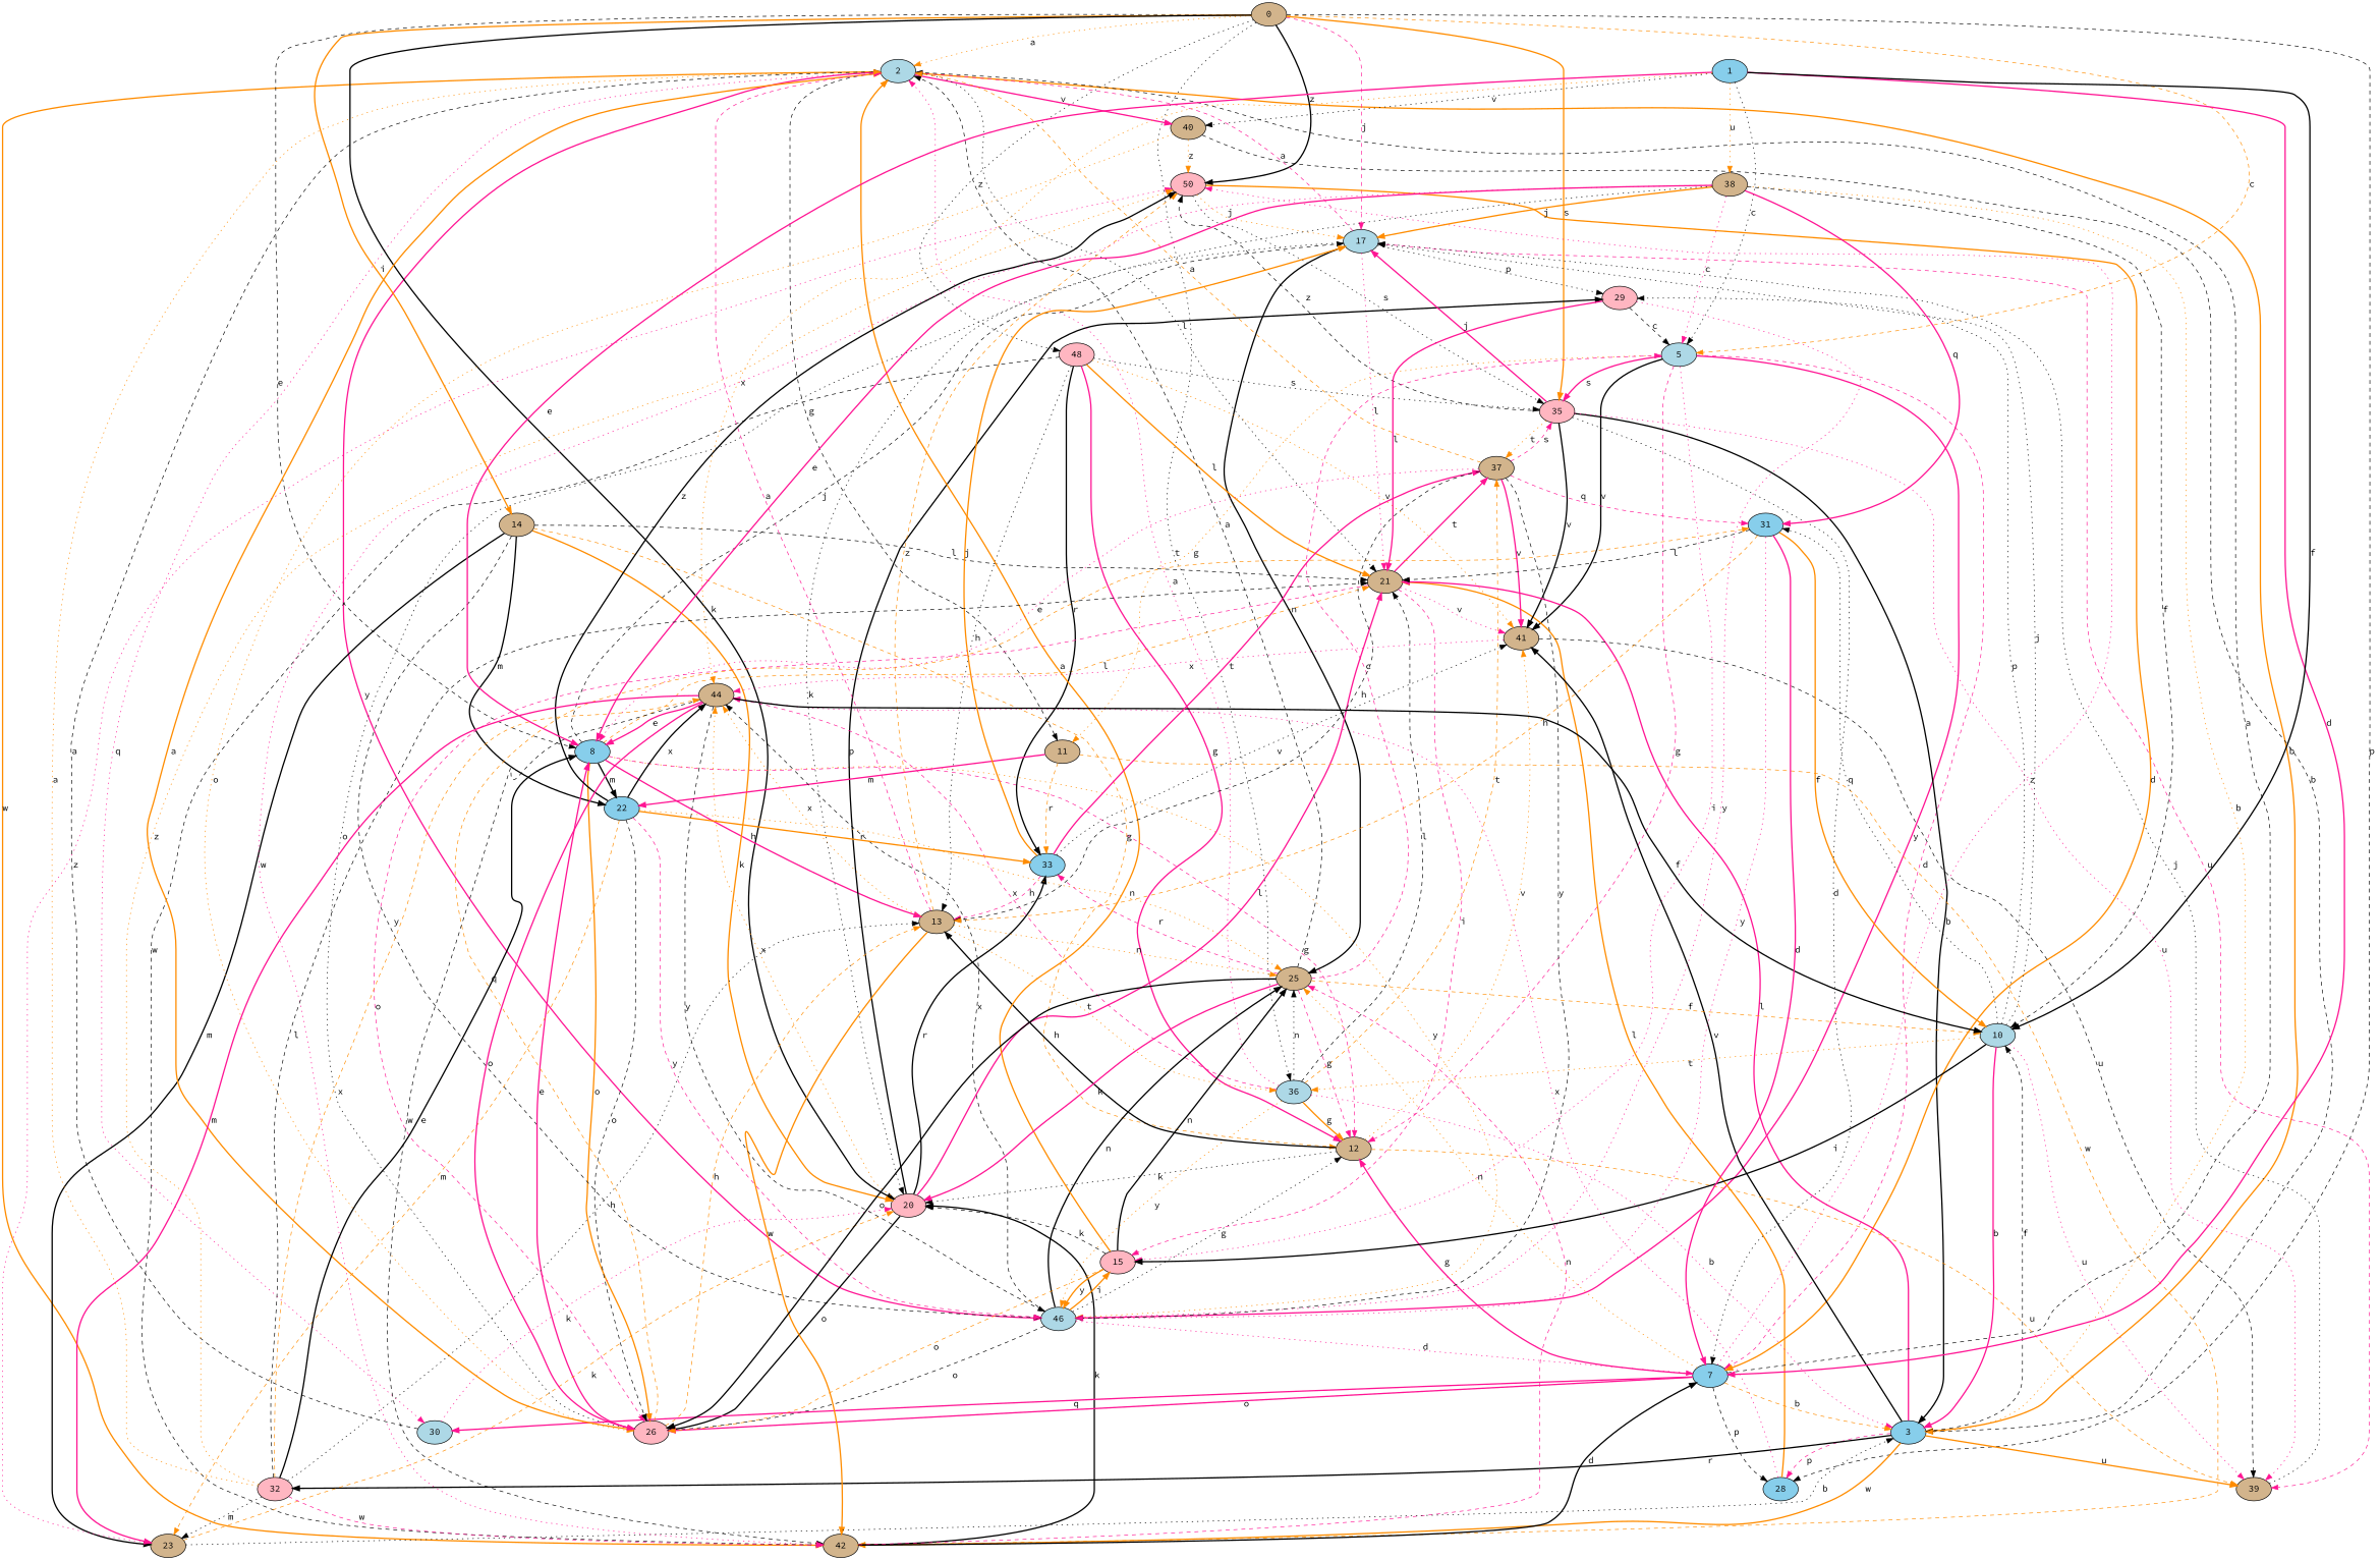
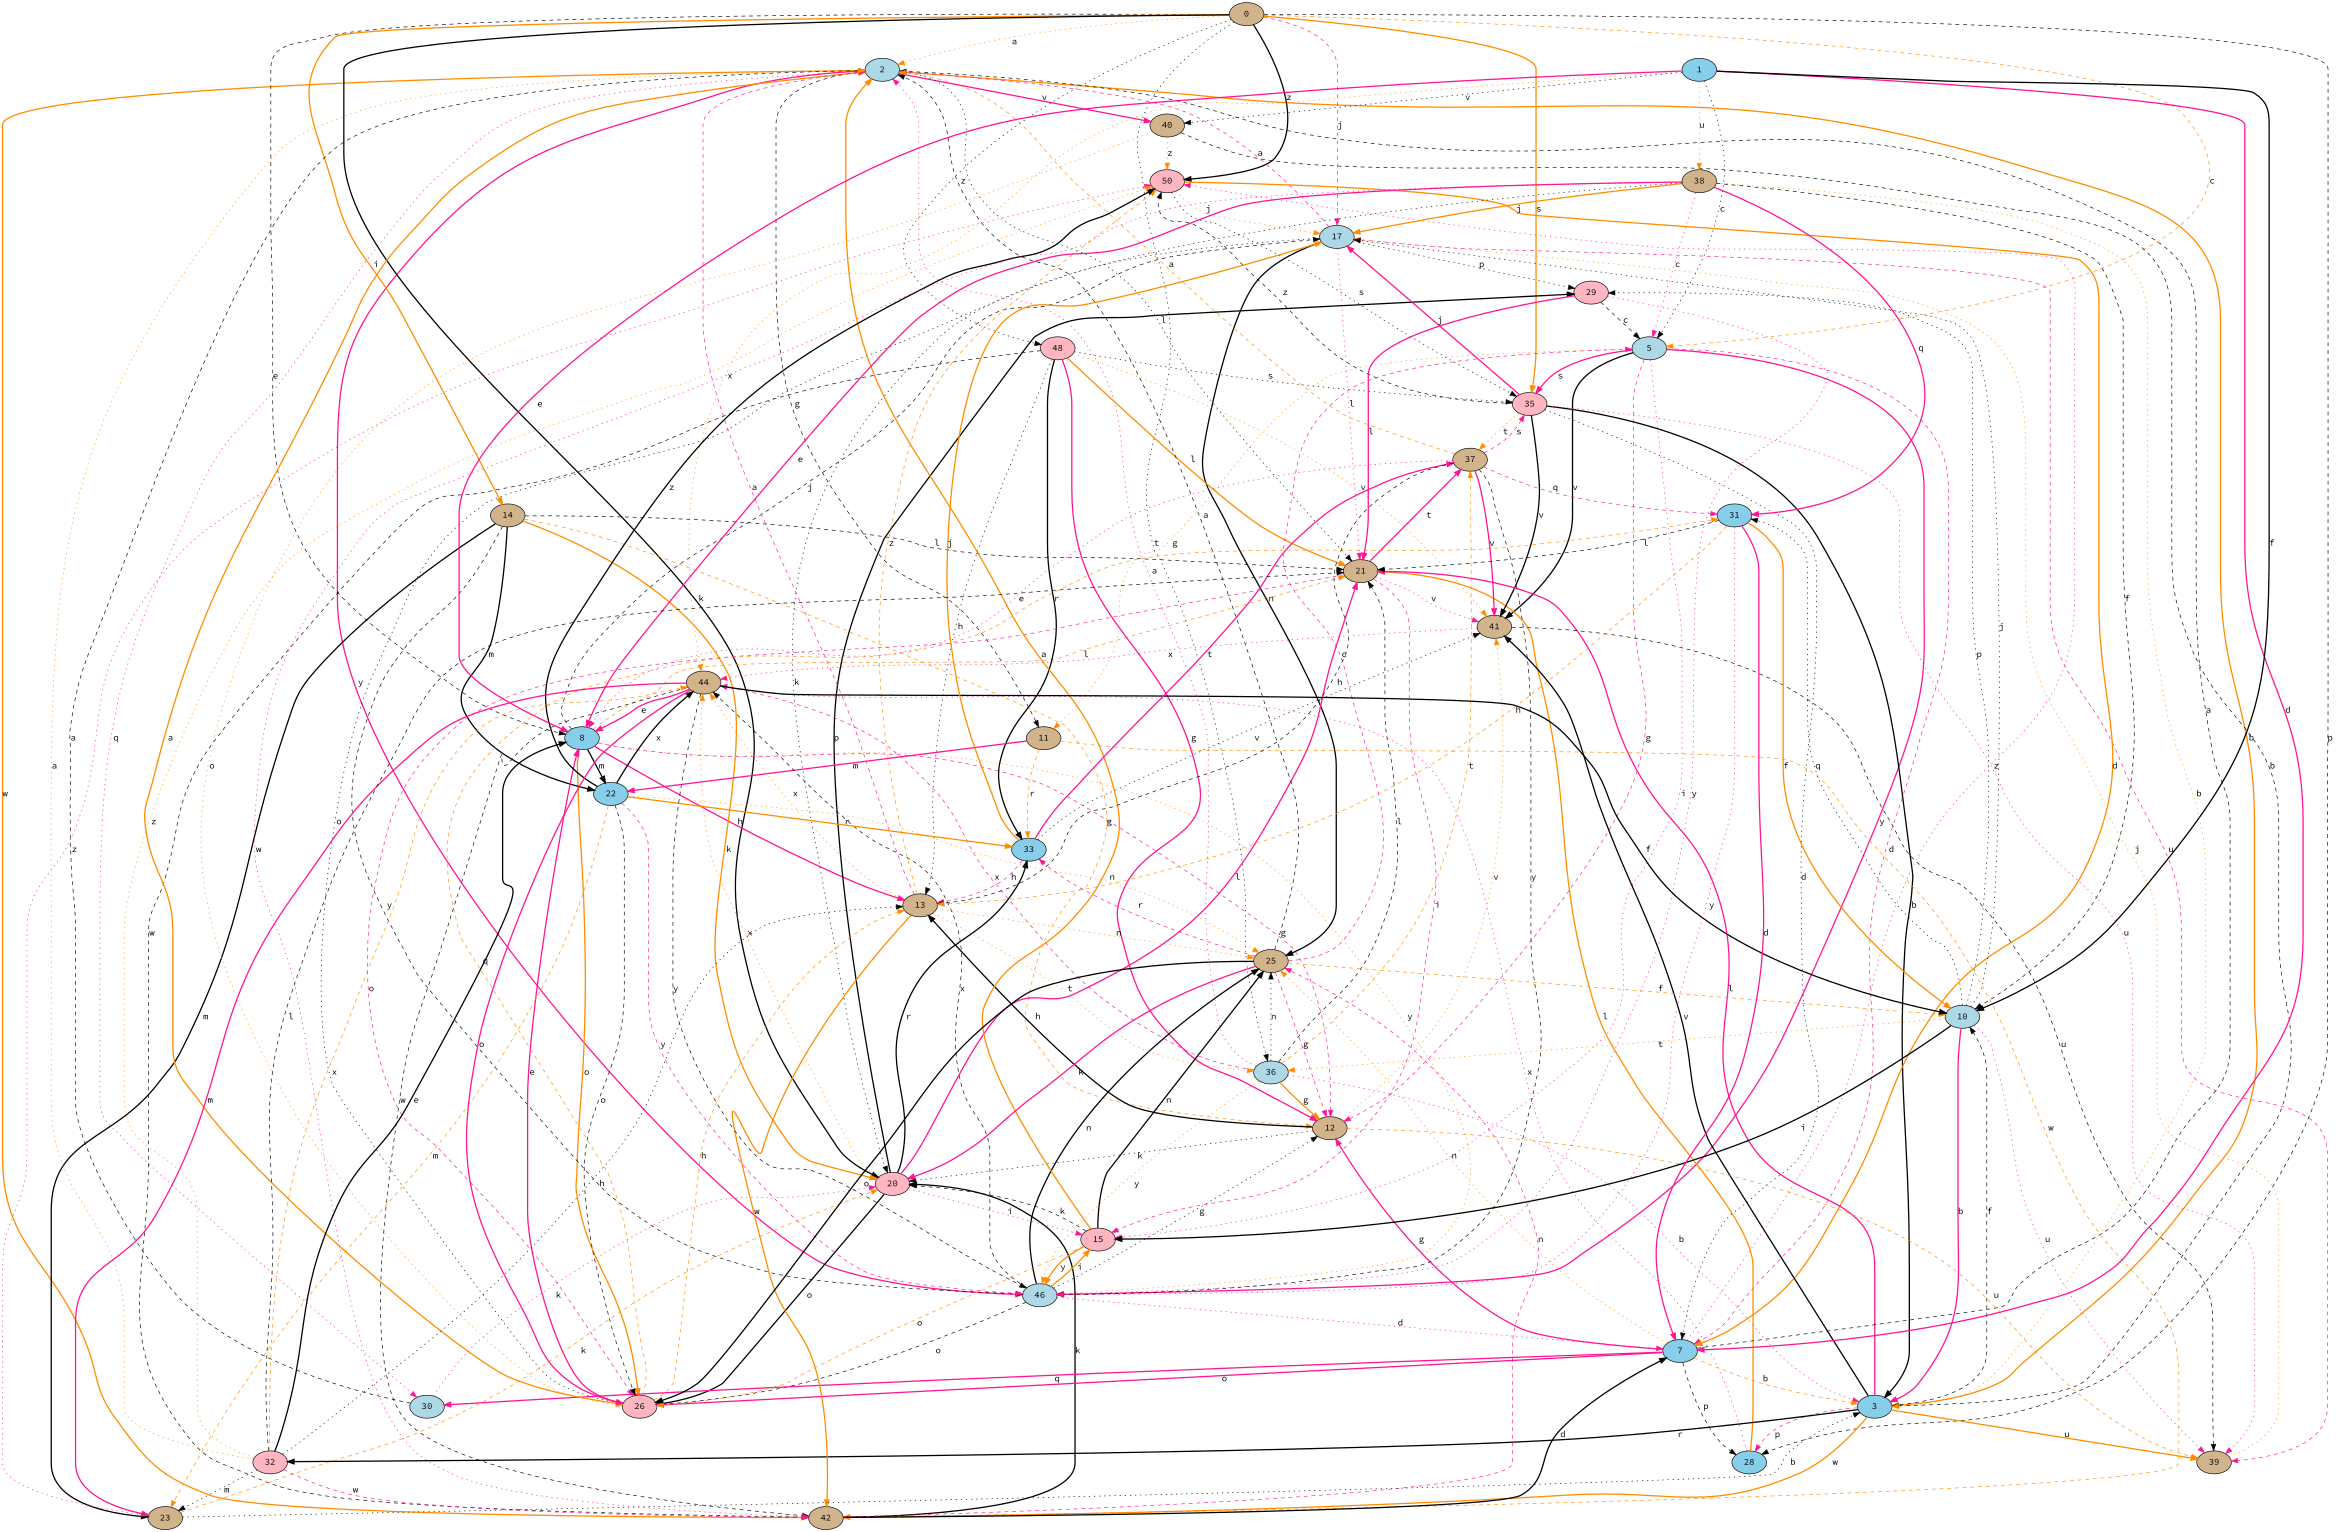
  strict digraph {
    fontname="Source Code Pro"
    node [fillcolor=tan fontname="Source Code Pro" style=filled]
    edge [color=black fontname="Source Code Pro" style=bold]
    2 [fillcolor=lightblue]
    0
    5 [fillcolor=lightblue]
    8 [fillcolor=skyblue]
    14
    17 [fillcolor=lightblue]
    20 [fillcolor=lightpink]
    28 [fillcolor=skyblue]
    35 [fillcolor=lightpink]
    36 [fillcolor=lightblue]
    48 [fillcolor=lightpink]
    50 [fillcolor=lightpink]
    40
    3 [fillcolor=skyblue]
    11
    21
    30 [fillcolor=lightblue]
    42
    46 [fillcolor=lightblue]
    7 [fillcolor=skyblue]
    41
    12
    15 [fillcolor=lightpink]
    26 [fillcolor=lightpink]
    13
    22 [fillcolor=skyblue]
    23
    39
    25
    29 [fillcolor=lightpink]
    44
    33 [fillcolor=skyblue]
    37
    1 [fillcolor=skyblue]
    10 [fillcolor=lightblue]
    38
    31 [fillcolor=skyblue]
    32 [fillcolor=lightpink]
    2 -> 40 [color=deeppink label=v]
    2 -> 3 [color=darkorange label=b]
    2 -> 11 [label=g style=dashed]
    2 -> 21 [label=l style=dotted]
    2 -> 30 [color=deeppink label=q style=dotted]
    2 -> 42 [color=darkorange label=w]
    2 -> 46 [color=deeppink label=y]
    0 -> 2 [color=darkorange label=a style=dotted]
    0 -> 5 [color=darkorange label=c style=dashed]
    0 -> 8 [label=e style=dashed]
    0 -> 14 [color=darkorange label=i]
    0 -> 17 [color=deeppink label=j style=dashed]
    0 -> 20 [label=k]
    0 -> 28 [label=p style=dashed]
    0 -> 35 [color=darkorange label=s]
    0 -> 36 [label=t style=dotted]
    0 -> 48 [label=z style=dotted]
    0 -> 50 [label=z]
    5 -> 35 [color=deeppink label=s]
    5 -> 11 [color=darkorange label=g style=dotted]
    5 -> 46 [color=deeppink label=y]
    5 -> 7 [color=deeppink label=d style=dashed]
    5 -> 41 [label=v]
    5 -> 12 [color=deeppink label=g style=dashed]
    5 -> 15 [color=deeppink label=i style=dotted]
    8 -> 17 [label=j style=dashed]
    8 -> 21 [color=darkorange label=l style=dashed]
    8 -> 46 [color=darkorange label=y style=dotted]
    8 -> 12 [color=deeppink label=g style=dashed]
    8 -> 26 [color=darkorange label=o]
    8 -> 13 [color=deeppink label=h]
    8 -> 22 [label=m]
    14 -> 20 [color=darkorange label=k]
    14 -> 21 [label=l style=dashed]
    14 -> 46 [label=y style=dashed]
    14 -> 12 [color=darkorange label=g style=dashed]
    14 -> 22 [label=m]
    14 -> 23 [label=m]
    17 -> 2 [color=deeppink label=a style=dashed]
    17 -> 21 [color=deeppink label=l style=dotted]
    17 -> 26 [label=o style=dotted]
    17 -> 39 [color=deeppink label=u style=dashed]
    17 -> 25 [label=n]
    17 -> 29 [label=p style=dotted]
    20 -> 21 [color=deeppink label=l]
+   20 -> 15 [color=deeppink label=i style=dotted]
    20 -> 26 [label=o]
    20 -> 29 [label=p]
    20 -> 44 [color=darkorange label=x style=dotted]
    20 -> 33 [label=r]
    28 -> 21 [color=darkorange label=l]
    28 -> 44 [color=deeppink label=x style=dotted]
    35 -> 17 [color=deeppink label=j]
    35 -> 50 [label=z style=dashed]
    35 -> 3 [label=b]
    35 -> 7 [label=d style=dotted]
    35 -> 41 [label=v]
    35 -> 39 [color=deeppink label=u style=dotted]
    35 -> 37 [color=darkorange label=t style=dotted]
    36 -> 2 [color=deeppink label=a style=dotted]
    36 -> 3 [color=deeppink label=b style=dotted]
    36 -> 21 [label=l style=dashed]
    36 -> 46 [color=darkorange label=y style=dotted]
    36 -> 12 [color=darkorange label=g]
    36 -> 25 [label=n style=dotted]
    36 -> 44 [color=deeppink label=x style=dashed]
    36 -> 37 [color=darkorange label=t style=dashed]
    48 -> 35 [label=s style=dotted]
    48 -> 21 [color=darkorange label=l]
    48 -> 42 [label=w style=dashed]
    48 -> 41 [color=darkorange label=v style=dotted]
    48 -> 12 [color=deeppink label=g]
    48 -> 13 [label=h style=dotted]
    48 -> 33 [label=r]
    50 -> 17 [color=darkorange label=j style=dotted]
    50 -> 35 [label=s style=dotted]
    50 -> 7 [color=darkorange label=d]
    40 -> 50 [color=darkorange label=z style=dotted]
    40 -> 3 [label=b style=dashed]
    40 -> 26 [color=darkorange label=o style=dotted]
    3 -> 28 [color=deeppink label=p style=dashed]
    3 -> 21 [color=deeppink label=l]
    3 -> 42 [color=darkorange label=w]
    3 -> 41 [label=v]
    3 -> 39 [color=darkorange label=u]
    3 -> 10 [label=f style=dashed]
    3 -> 32 [label=r]
    11 -> 42 [color=darkorange label=w style=dashed]
    11 -> 22 [color=deeppink label=m]
    11 -> 33 [color=darkorange label=r style=dashed]
    21 -> 41 [color=deeppink label=v style=dotted]
    21 -> 15 [color=deeppink label=i style=dashed]
    21 -> 26 [color=deeppink label=o style=dashed]
    21 -> 37 [color=deeppink label=t]
    30 -> 2 [label=a style=dashed]
    30 -> 20 [color=deeppink label=k style=dotted]
    42 -> 20 [label=k]
    42 -> 7 [label=d]
    42 -> 25 [color=deeppink label=n style=dashed]
    46 -> 7 [color=deeppink label=d style=dotted]
    46 -> 12 [label=g style=dotted]
    46 -> 15 [color=darkorange label=i]
    46 -> 26 [label=o style=dashed]
    46 -> 25 [label=n]
    46 -> 44 [label=x style=dashed]
    7 -> 2 [label=a style=dashed]
    7 -> 28 [label=p style=dashed]
    7 -> 50 [color=deeppink label=z style=dotted]
    7 -> 3 [color=darkorange label=b style=dashed]
    7 -> 30 [color=deeppink label=q]
    7 -> 12 [color=deeppink label=g]
    7 -> 26 [color=deeppink label=o]
    7 -> 25 [color=darkorange label=n style=dotted]
    41 -> 39 [label=u style=dashed]
    41 -> 44 [color=deeppink label=x style=dotted]
    12 -> 20 [label=k style=dotted]
    12 -> 41 [color=darkorange label=v style=dotted]
    12 -> 13 [label=h]
    12 -> 39 [color=darkorange label=u style=dashed]
    15 -> 2 [color=darkorange label=a]
    15 -> 20 [label=k style=dashed]
    15 -> 46 [color=darkorange label=y]
    15 -> 26 [color=darkorange label=o style=dashed]
    15 -> 25 [label=n]
    26 -> 2 [color=darkorange label=a]
    26 -> 8 [color=deeppink label=e]
    26 -> 13 [color=darkorange label=h style=dashed]
    26 -> 31 [color=darkorange label=q style=dashed]
    13 -> 2 [color=deeppink label=a style=dashed]
    13 -> 36 [color=darkorange label=t style=dotted]
    13 -> 50 [color=darkorange label=z style=dashed]
    13 -> 42 [color=darkorange label=w]
    13 -> 25 [color=darkorange label=n style=dotted]
    13 -> 44 [color=darkorange label=x style=dotted]
    22 -> 50 [label=z]
    22 -> 46 [color=deeppink label=y style=dashed]
    22 -> 26 [label=o style=dashed]
    22 -> 23 [color=darkorange label=m style=dashed]
    22 -> 25 [color=darkorange label=n style=dotted]
    22 -> 44 [label=x]
    22 -> 33 [color=darkorange label=r]
    23 -> 20 [color=darkorange label=k style=dashed]
    23 -> 50 [color=deeppink label=z style=dotted]
    23 -> 3 [label=b style=dotted]
-   39 -> 17 [label=j style=dotted]
+   39 -> 17 [color=darkorange label=j style=dotted]
    25 -> 2 [label=a style=dashed]
    25 -> 5 [color=deeppink label=c style=dashed]
    25 -> 20 [color=deeppink label=k]
    25 -> 12 [color=deeppink label=g style=dashed]
    25 -> 26 [label=o]
    25 -> 33 [color=deeppink label=r style=dashed]
    25 -> 10 [color=darkorange label=f style=dashed]
    29 -> 5 [label=c style=dashed]
    29 -> 21 [color=deeppink label=l]
    29 -> 46 [color=deeppink label=y style=dotted]
    44 -> 8 [color=deeppink label=e]
    44 -> 42 [label=w style=dashed]
    44 -> 46 [label=y style=dashed]
    44 -> 26 [color=deeppink label=o]
    44 -> 23 [color=deeppink label=m]
    44 -> 10 [label=f]
    33 -> 17 [color=darkorange label=j]
    33 -> 41 [label=v style=dotted]
    33 -> 13 [color=deeppink label=h style=dashed]
    33 -> 37 [color=deeppink label=t]
    37 -> 2 [color=darkorange label=a style=dashed]
    37 -> 8 [color=deeppink label=e style=dotted]
    37 -> 35 [color=deeppink label=s style=dashed]
    37 -> 46 [label=y style=dashed]
    37 -> 41 [color=deeppink label=v]
    37 -> 13 [label=h style=dashed]
    37 -> 31 [color=deeppink label=q style=dashed]
    1 -> 5 [label=c style=dotted]
    1 -> 8 [color=deeppink label=e]
    1 -> 40 [label=v style=dotted]
    1 -> 7 [color=deeppink label=d]
    1 -> 44 [color=darkorange label=x style=dotted]
    1 -> 10 [label=f]
    1 -> 38 [color=darkorange label=u style=dotted]
    10 -> 17 [label=j style=dotted]
    10 -> 36 [color=darkorange label=t style=dotted]
    10 -> 3 [color=deeppink label=b]
    10 -> 15 [label=i]
    10 -> 39 [color=deeppink label=u style=dotted]
    10 -> 29 [label=p style=dotted]
    10 -> 31 [label=q style=dotted]
    38 -> 5 [color=deeppink label=c style=dotted]
    38 -> 8 [color=deeppink label=e]
    38 -> 17 [color=darkorange label=j]
    38 -> 20 [label=k style=dotted]
    38 -> 3 [color=darkorange label=b style=dotted]
    38 -> 42 [color=deeppink label=w style=dotted]
    38 -> 10 [label=f style=dashed]
    38 -> 31 [color=deeppink label=q]
    31 -> 21 [label=l style=dashed]
    31 -> 46 [color=deeppink label=y style=dotted]
    31 -> 7 [color=deeppink label=d]
    31 -> 13 [color=darkorange label=h style=dashed]
    31 -> 10 [color=darkorange label=f]
    32 -> 2 [color=darkorange label=a style=dotted]
    32 -> 8 [label=e]
    32 -> 50 [color=darkorange label=z style=dotted]
    32 -> 21 [label=l style=dashed]
    32 -> 42 [color=deeppink label=w style=dashed]
    32 -> 13 [label=h style=dotted]
    32 -> 23 [label=m style=dotted]
    32 -> 44 [color=darkorange label=x style=dashed]
  }
